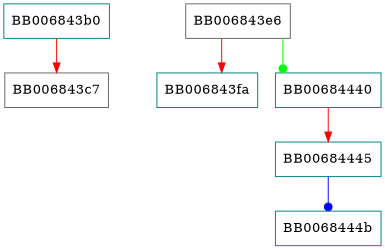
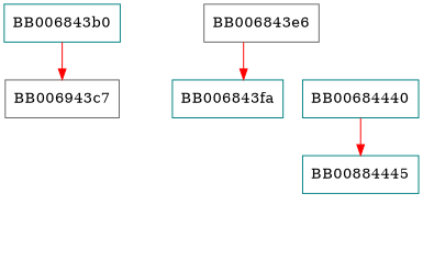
  digraph {
    splines=ortho
    node [color=teal shape=box]
    edge [arrowhead=normal color=red]
-   BB006843c7 [color=gray40]
+   BB006843c7 [color=gray40 label=BB006943c7]
    BB006843b0
    BB006843e6 [color=gray40]
    BB006843fa
    BB00684440
-   BB00684445
-   BB0068444b
+   BB00684445 [label=BB00884445]
    BB006843b0 -> BB006843c7
    BB006843e6 -> BB006843fa
-   BB006843e6 -> BB00684440 [arrowhead=dot color=green]
    BB00684440 -> BB00684445
-   BB00684445 -> BB0068444b [arrowhead=dot color=blue]
  }
